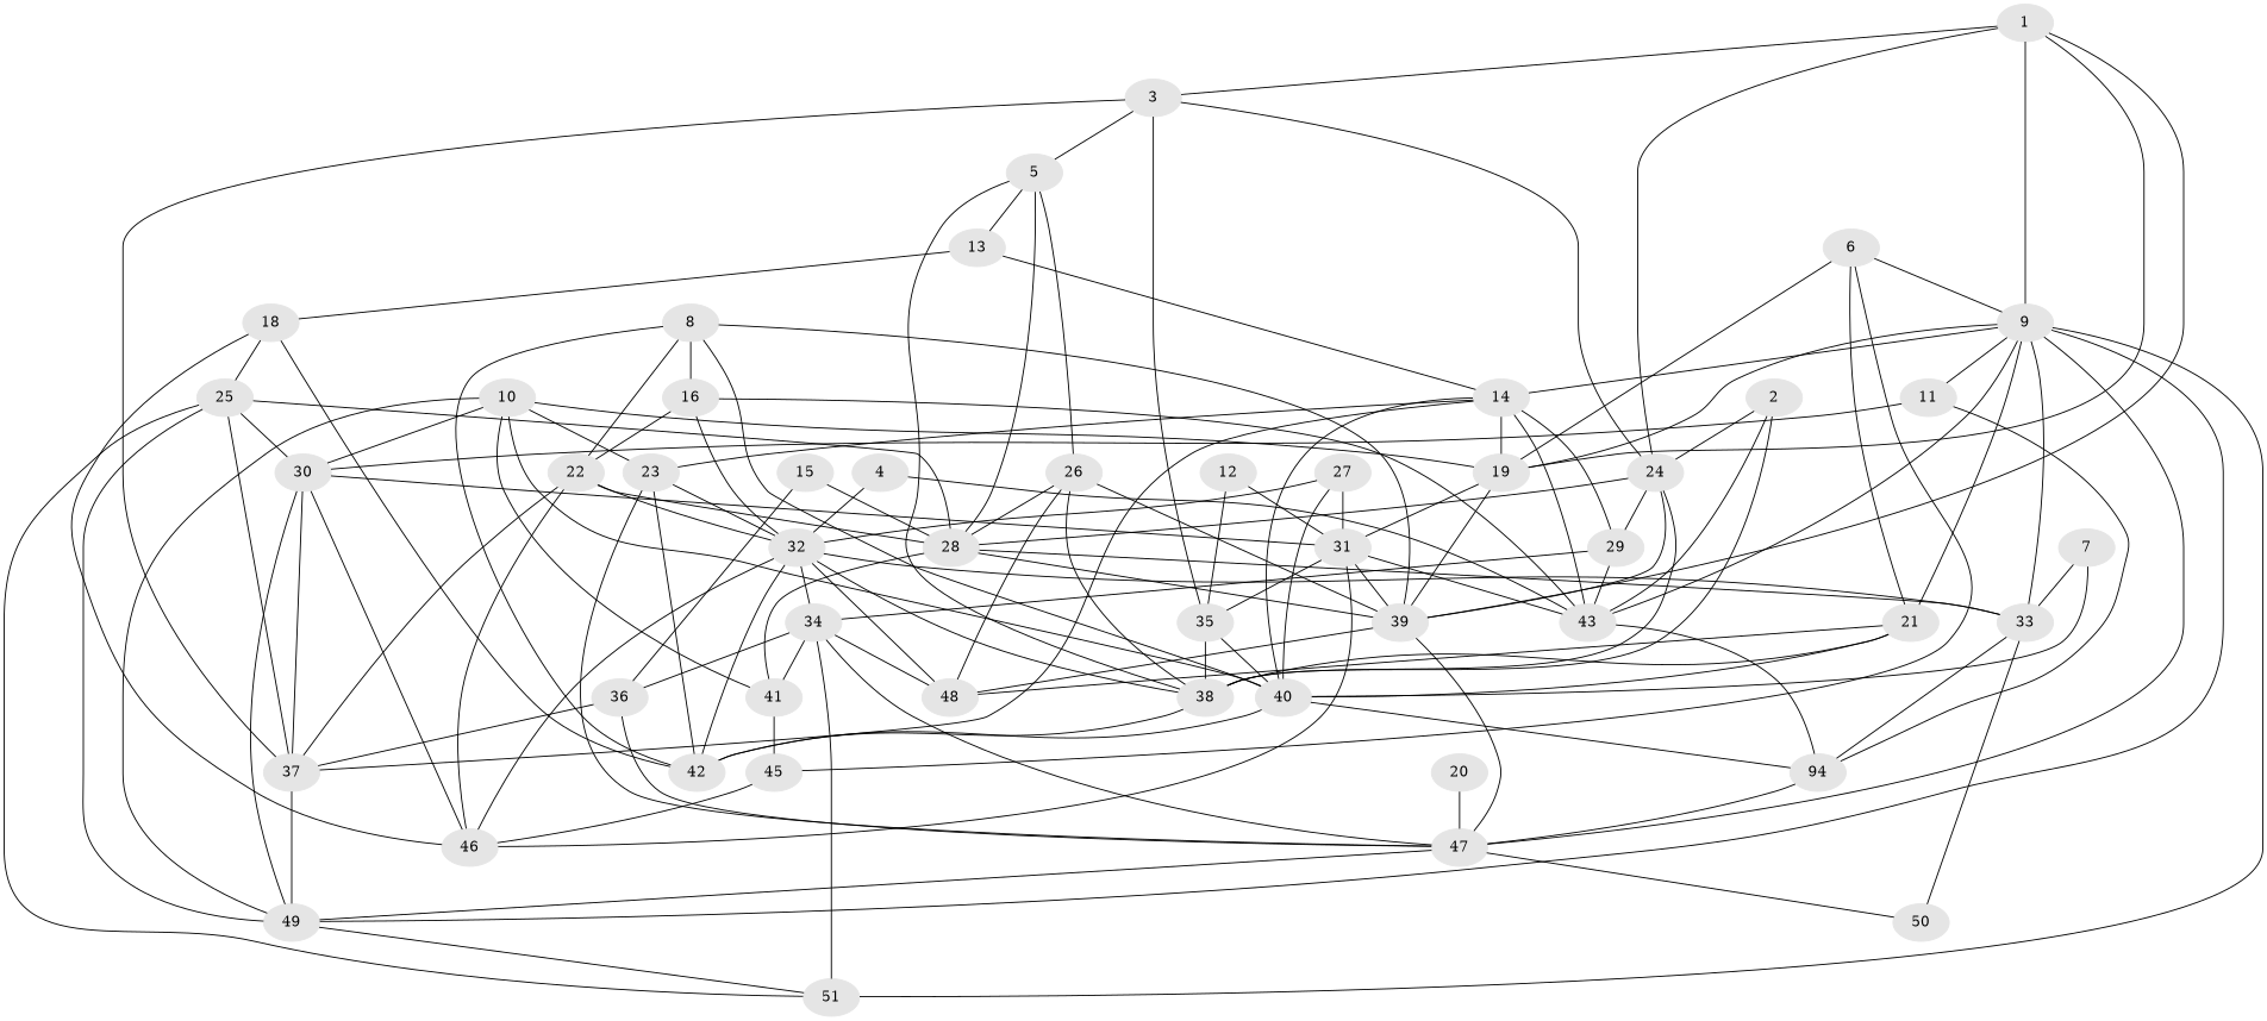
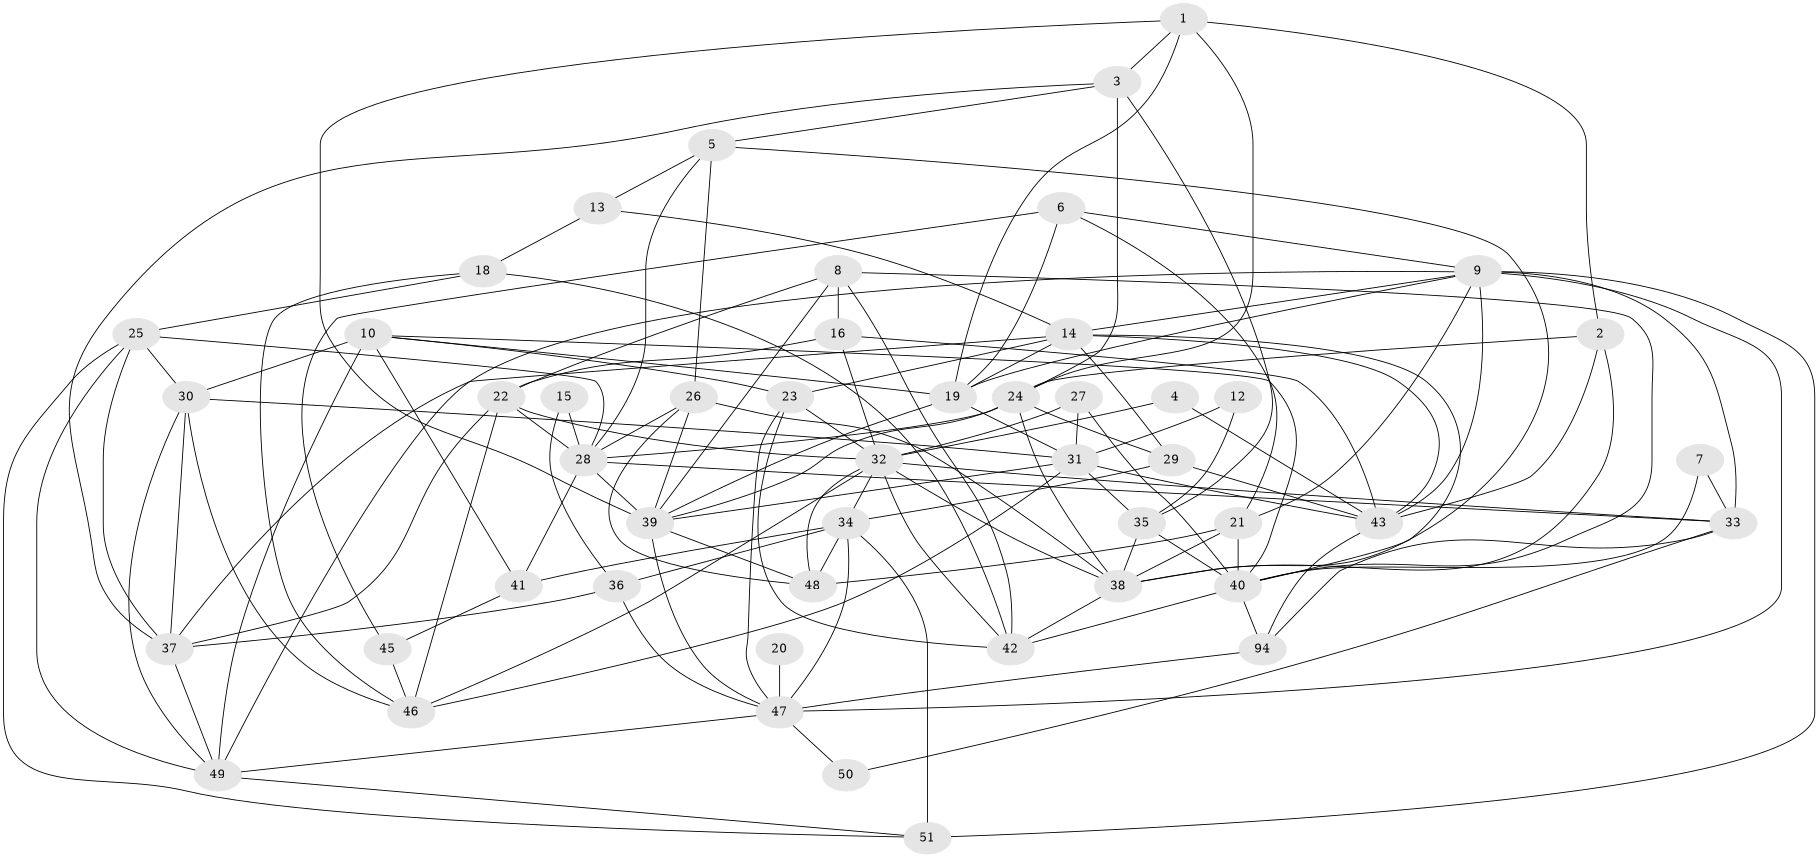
  graph {
    node [color=gray90 style=filled]
    edge [weight=1.0]
    1
    2
    3
    19
    24
    39
    38
    43
    5
    35
    37
    31
    28
    29
    47
    48
    42
    n18 [label=94]
    13
    26
    40
    49
    4
    32
    33
    46
    34
    14
    18
    41
    6
    9
    21
    45
-   11
    51
    7
    50
    8
    16
    22
    30
    23
    10
    12
    25
    15
    36
    20
    27
-   1 -- 9
+   1 -- 2
    1 -- 3
    1 -- 19
    1 -- 24
    1 -- 39
    2 -- 24
    2 -- 38
    2 -- 43
    3 -- 24
    3 -- 5
    3 -- 35
    3 -- 37
    19 -- 39
    19 -- 31
    24 -- 39
    24 -- 38
    24 -- 28
    24 -- 29
    39 -- 47
    39 -- 48
    38 -- 42
    43 -- n18
    5 -- 38
    5 -- 28
    5 -- 13
    5 -- 26
    35 -- 38
    35 -- 40
    37 -- 49
    31 -- 39
    31 -- 43
    31 -- 35
    31 -- 46
    28 -- 39
    28 -- 33 [weight=2.0]
    28 -- 41
    29 -- 43
    29 -- 34
    47 -- 49
    47 -- 50
    n18 -- 47
    13 -- 14
    13 -- 18
    26 -- 39
    26 -- 38
    26 -- 28
    26 -- 48
    40 -- 42
    40 -- n18
    49 -- 51
    4 -- 43
    4 -- 32
    32 -- 38
    32 -- 48
    32 -- 42
    32 -- 33
    32 -- 46
    32 -- 34
    33 -- n18
    33 -- 50
    34 -- 47
    34 -- 48
    34 -- 41
    34 -- 51
    34 -- 36 [weight=2.0]
    14 -- 19 [weight=2.0]
    14 -- 43
    14 -- 37
    14 -- 29
    14 -- 40
    14 -- 23
    18 -- 42
    18 -- 46
    18 -- 25
    41 -- 45
    6 -- 19
    6 -- 9
    6 -- 21
    6 -- 45
    9 -- 19
    9 -- 43
    9 -- 47
    9 -- 49
    9 -- 33
    9 -- 14
    9 -- 21
-   9 -- 11
    9 -- 51 [weight=2.0]
    21 -- 38
    21 -- 48
    21 -- 40
    45 -- 46
-   11 -- n18
-   11 -- 30
    7 -- 40 [weight=2.0]
    7 -- 33
    8 -- 39
    8 -- 42
    8 -- 40
    8 -- 16
    8 -- 22
    16 -- 43
    16 -- 32
    16 -- 22
    22 -- 37
    22 -- 28
    22 -- 32
    22 -- 46
    30 -- 37
    30 -- 31
    30 -- 49
    30 -- 46
    23 -- 47
    23 -- 42
    23 -- 32
    10 -- 19
    10 -- 40
    10 -- 49
    10 -- 41
    10 -- 30
    10 -- 23
    12 -- 35
    12 -- 31
    25 -- 37
    25 -- 28
    25 -- 49
    25 -- 51
    25 -- 30
    15 -- 28
    15 -- 36
    36 -- 37
    36 -- 47
    20 -- 47
    27 -- 31
    27 -- 40
    27 -- 32
  }
